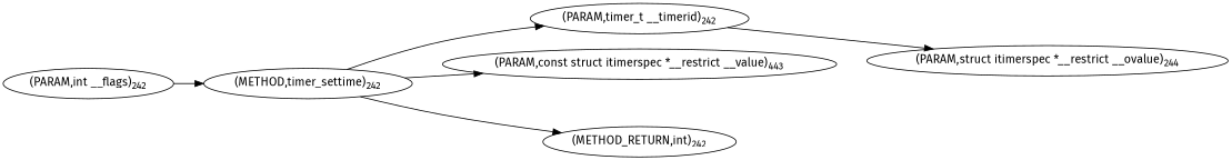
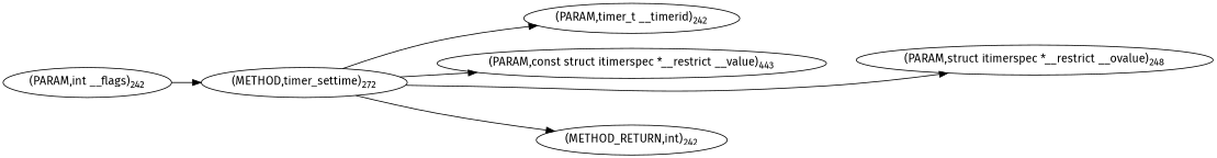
  digraph {
    fontname="Fira Sans"
    rankdir=LR
    node [fontname="Fira Sans"]
    edge [fontname="Fira Sans"]
-   n1 [label=<(METHOD,timer_settime)<SUB>242</SUB>>]
+   n1 [label=<(METHOD,timer_settime)<SUB>272</SUB>>]
    n2 [label=<(PARAM,timer_t __timerid)<SUB>242</SUB>>]
    n3 [label=<(PARAM,const struct itimerspec *__restrict __value)<SUB>443</SUB>>]
-   n4 [label=<(PARAM,struct itimerspec *__restrict __ovalue)<SUB>244</SUB>>]
+   n4 [label=<(PARAM,struct itimerspec *__restrict __ovalue)<SUB>248</SUB>>]
    n5 [label=<(METHOD_RETURN,int)<SUB>242</SUB>>]
    n6 [label=<(PARAM,int __flags)<SUB>242</SUB>>]
    n1 -> n2
    n1 -> n3
-   n2 -> n4
+   n1 -> n4
    n1 -> n5
    n6 -> n1
  }
